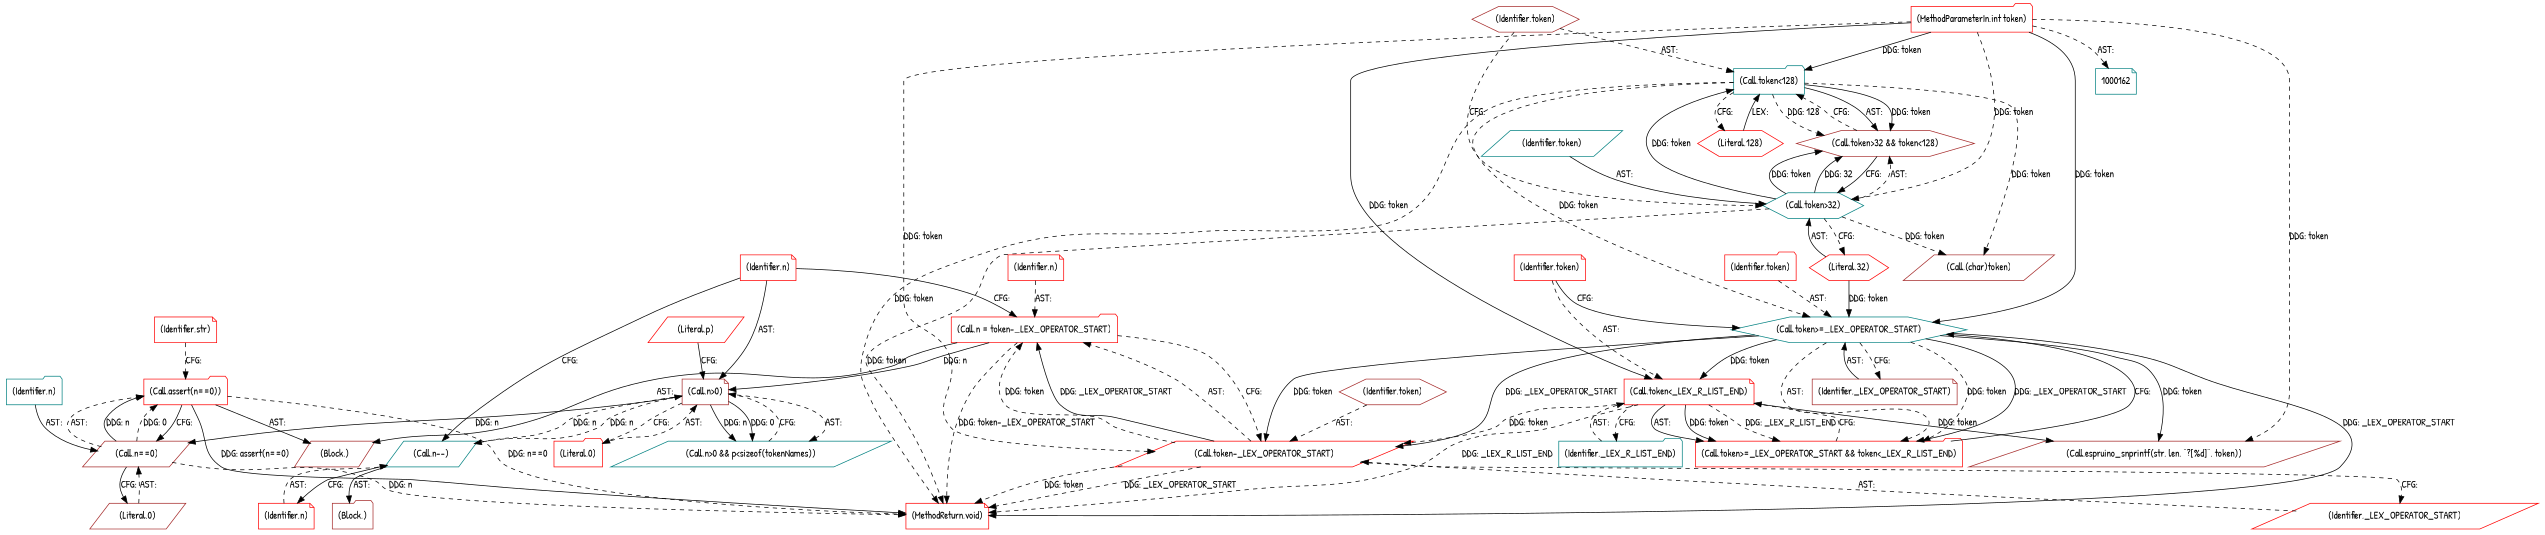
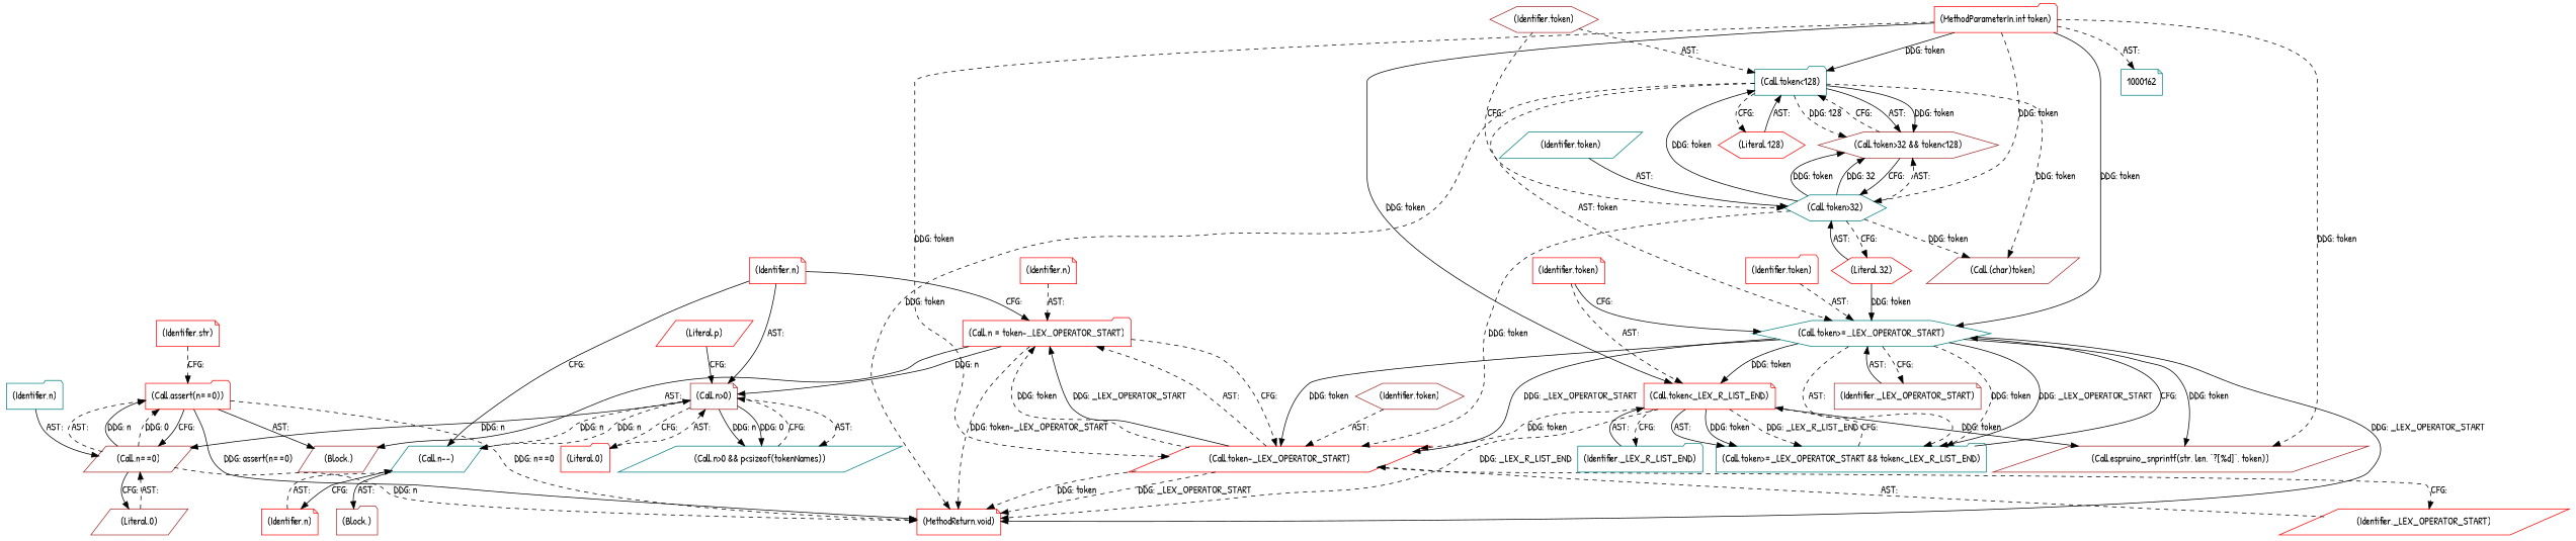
  digraph {
    fontname="Patrick Hand"
    node [color=red fontname="Patrick Hand" shape=parallelogram]
    edge [fontname="Patrick Hand" style=dashed]
    n1 [label="(Call,assert(n==0))" shape=folder]
    n2 [color=brown label="(Call,n==0)"]
    n3 [color=brown label="(Block,)"]
    n4 [label="(MethodReturn,void)" shape=note]
    n5 [color=brown label="(Literal,0)"]
    n6 [color=brown label="(Call,n>0)" shape=note]
    n7 [color=teal label="(Call,n--)"]
    n8 [label="(Literal,0)" shape=folder]
    n9 [color=teal label="(Call,n>0 && p<sizeof(tokenNames))"]
    n10 [label="(Identifier,n)" shape=note]
    n11 [color=brown label="(Block,)" shape=folder]
    n12 [label="(Call,n = token-_LEX_OPERATOR_START)" shape=folder]
    n13 [label="(Call,token-_LEX_OPERATOR_START)"]
    n14 [label="(Identifier,_LEX_OPERATOR_START)"]
    n15 [color=teal label="(Call,token>=_LEX_OPERATOR_START)" shape=hexagon]
    n16 [label="(Call,token<_LEX_R_LIST_END)" shape=note]
    n17 [color=brown label="(Call,espruino_snprintf(str, len, \"?[%d]\", token))"]
    n18 [color=brown label="(Identifier,_LEX_OPERATOR_START)" shape=note]
-   n19 [label="(Call,token>=_LEX_OPERATOR_START && token<_LEX_R_LIST_END)" shape=folder]
+   n19 [color=teal label="(Call,token>=_LEX_OPERATOR_START && token<_LEX_R_LIST_END)" shape=folder]
    n20 [color=teal label="(Identifier,_LEX_R_LIST_END)" shape=folder]
    n21 [color=teal label="(Call,token<128)" shape=folder]
    n22 [color=brown label="(Call,token>32 && token<128)" shape=hexagon]
    n23 [color=brown label="(Call,(char)token)"]
    n24 [label="(Literal,128)" shape=hexagon]
    n25 [color=teal label="(Call,token>32)" shape=hexagon]
    n26 [label="(Literal,32)" shape=hexagon]
    n27 [label="(MethodParameterIn,int token)" shape=folder]
    1000162 [color=teal shape=note]
    n29 [label="(Identifier,token)" shape=folder]
    n30 [label="(Identifier,token)" shape=note]
    n31 [label="(Identifier,str)" shape=note]
    n32 [label="(Literal,p)"]
    n33 [color=teal label="(Identifier,token)"]
    n34 [label="(Identifier,n)" shape=note]
    n35 [label="(Identifier,n)" shape=note]
    n36 [color=brown label="(Identifier,token)" shape=hexagon]
    n37 [color=brown label="(Identifier,token)" shape=hexagon]
    n38 [color=teal label="(Identifier,n)" shape=folder]
    n1 -> n2 [label="CFG: " style=solid]
    n1 -> n3 [label="AST: " style=solid]
    n1 -> n4 [label="DDG: n==0"]
    n1 -> n4 [label="DDG: assert(n==0)" style=solid]
    n2 -> n1 [label="AST: "]
    n2 -> n1 [label="DDG: n" style=solid]
    n2 -> n1 [label="DDG: 0"]
    n2 -> n4 [label="DDG: n"]
    n2 -> n5 [label="CFG: " style=solid]
    n5 -> n2 [label="AST: "]
    n6 -> n2 [label="DDG: n" style=solid]
    n6 -> n7 [label="DDG: n"]
    n6 -> n8 [label="CFG: "]
    n6 -> n9 [label="AST: "]
    n6 -> n9 [label="DDG: n" style=solid]
    n6 -> n9 [label="DDG: 0" style=solid]
    n7 -> n6 [label="DDG: n"]
    n7 -> n10 [label="CFG: " style=solid]
    n7 -> n11 [label="AST: " style=solid]
    n8 -> n6 [label="AST: "]
    n9 -> n6 [label="CFG: "]
    n10 -> n7 [label="AST: "]
    n12 -> n3 [label="AST: " style=solid]
    n12 -> n4 [label="DDG: token-_LEX_OPERATOR_START"]
    n12 -> n6 [label="DDG: n" style=solid]
    n12 -> n13 [label="CFG: "]
    n13 -> n4 [label="DDG: _LEX_OPERATOR_START"]
    n13 -> n4 [label="DDG: token"]
    n13 -> n12 [label="AST: "]
    n13 -> n12 [label="DDG: token"]
    n13 -> n12 [label="DDG: _LEX_OPERATOR_START" style=solid]
    n13 -> n14 [label="CFG: "]
    n14 -> n13 [label="AST: "]
    n15 -> n4 [label="DDG: _LEX_OPERATOR_START" style=solid]
    n15 -> n13 [label="DDG: token" style=solid]
    n15 -> n13 [label="DDG: _LEX_OPERATOR_START" style=solid]
    n15 -> n16 [label="DDG: token" style=solid]
    n15 -> n17 [label="DDG: token" style=solid]
    n15 -> n18 [label="CFG: "]
    n15 -> n19 [label="AST: "]
    n15 -> n19 [label="DDG: token"]
    n15 -> n19 [label="DDG: _LEX_OPERATOR_START" style=solid]
    n16 -> n4 [label="DDG: _LEX_R_LIST_END"]
    n16 -> n13 [label="DDG: token"]
    n16 -> n17 [label="DDG: token" style=solid]
    n16 -> n19 [label="AST: " style=solid]
    n16 -> n19 [label="DDG: token" style=solid]
    n16 -> n19 [label="DDG: _LEX_R_LIST_END"]
    n16 -> n20 [label="CFG: "]
    n18 -> n15 [label="AST: " style=solid]
    n19 -> n15 [label="CFG: " style=solid]
    n19 -> n16 [label="CFG: "]
-   n20 -> n16 [label="AST: "]
+   n20 -> n16 [label="AST: " style=solid]
    n21 -> n4 [label="DDG: token"]
-   n21 -> n15 [label="DDG: token"]
+   n21 -> n15 [label="AST: token"]
    n21 -> n22 [label="AST: " style=solid]
    n21 -> n22 [label="DDG: token" style=solid]
    n21 -> n22 [label="DDG: 128"]
    n21 -> n23 [label="DDG: token"]
    n21 -> n24 [label="CFG: "]
    n22 -> n21 [label="CFG: "]
    n22 -> n25 [label="CFG: " style=solid]
-   n24 -> n21 [label="LEX: " style=solid]
-   n25 -> n4 [label="DDG: token"]
+   n24 -> n21 [label="AST: " style=solid]
+   n25 -> n13 [label="DDG: token"]
    n25 -> n21 [label="DDG: token" style=solid]
    n25 -> n22 [label="AST: "]
    n25 -> n22 [label="DDG: token" style=solid]
    n25 -> n22 [label="DDG: 32" style=solid]
    n25 -> n23 [label="DDG: token"]
    n25 -> n26 [label="CFG: "]
    n26 -> n15 [label="DDG: token" style=solid]
    n26 -> n25 [label="AST: " style=solid]
    n27 -> n13 [label="DDG: token"]
    n27 -> n15 [label="DDG: token" style=solid]
    n27 -> n16 [label="DDG: token" style=solid]
    n27 -> n17 [label="DDG: token"]
    n27 -> n21 [label="DDG: token" style=solid]
    n27 -> n25 [label="DDG: token"]
    n27 -> 1000162 [label="AST: "]
    n29 -> n15 [label="AST: "]
    n30 -> n15 [label="CFG: " style=solid]
    n30 -> n16 [label="AST: "]
    n31 -> n1 [label="CFG: "]
    n32 -> n6 [label="CFG: " style=solid]
    n33 -> n25 [label="AST: " style=solid]
    n34 -> n12 [label="AST: "]
    n35 -> n6 [label="AST: " style=solid]
    n35 -> n7 [label="CFG: " style=solid]
    n35 -> n12 [label="CFG: " style=solid]
    n36 -> n13 [label="AST: "]
    n37 -> n21 [label="AST: "]
    n37 -> n25 [label="CFG: "]
    n38 -> n2 [label="AST: " style=solid]
  }
